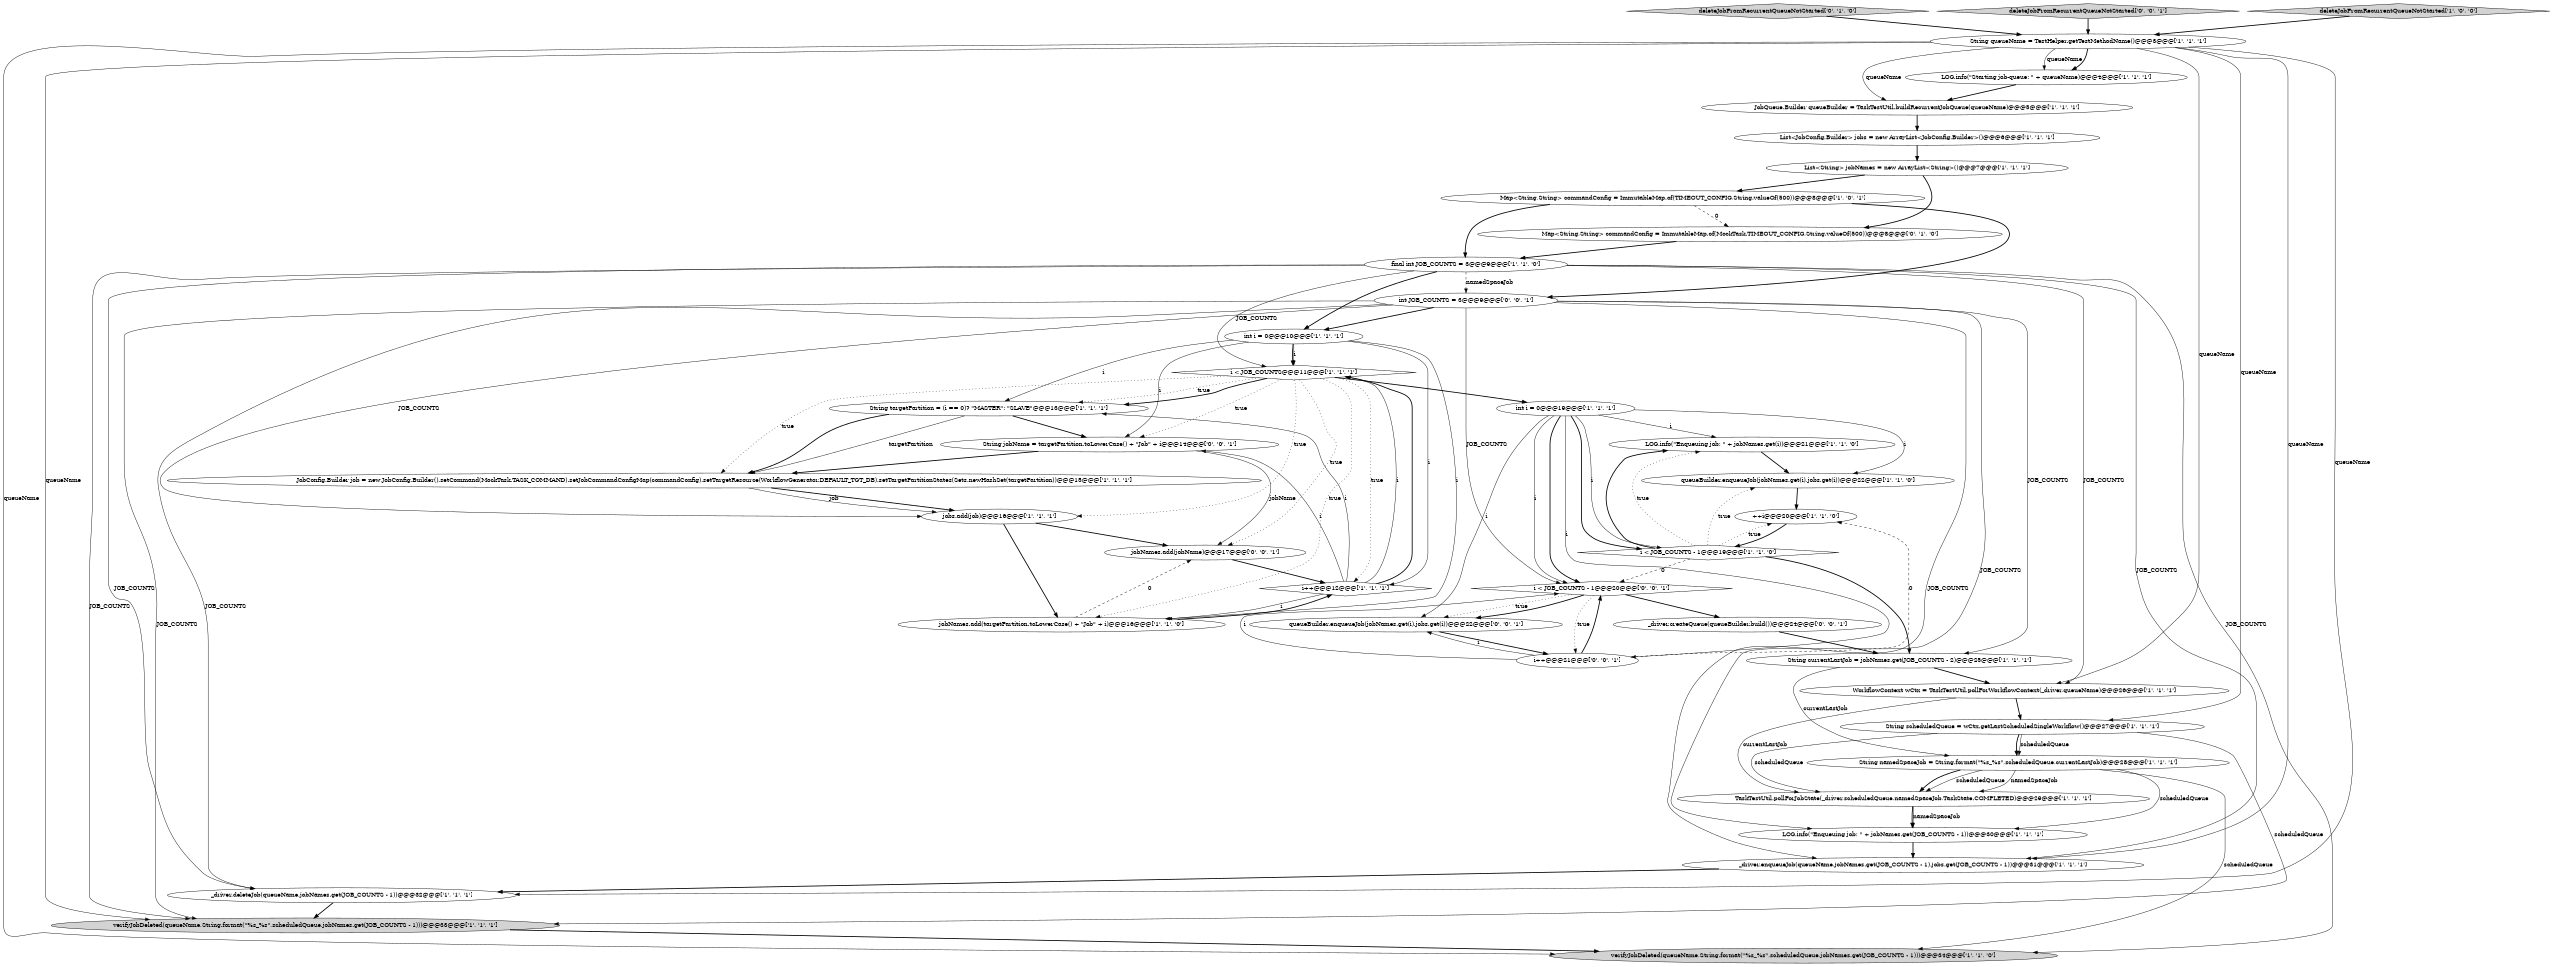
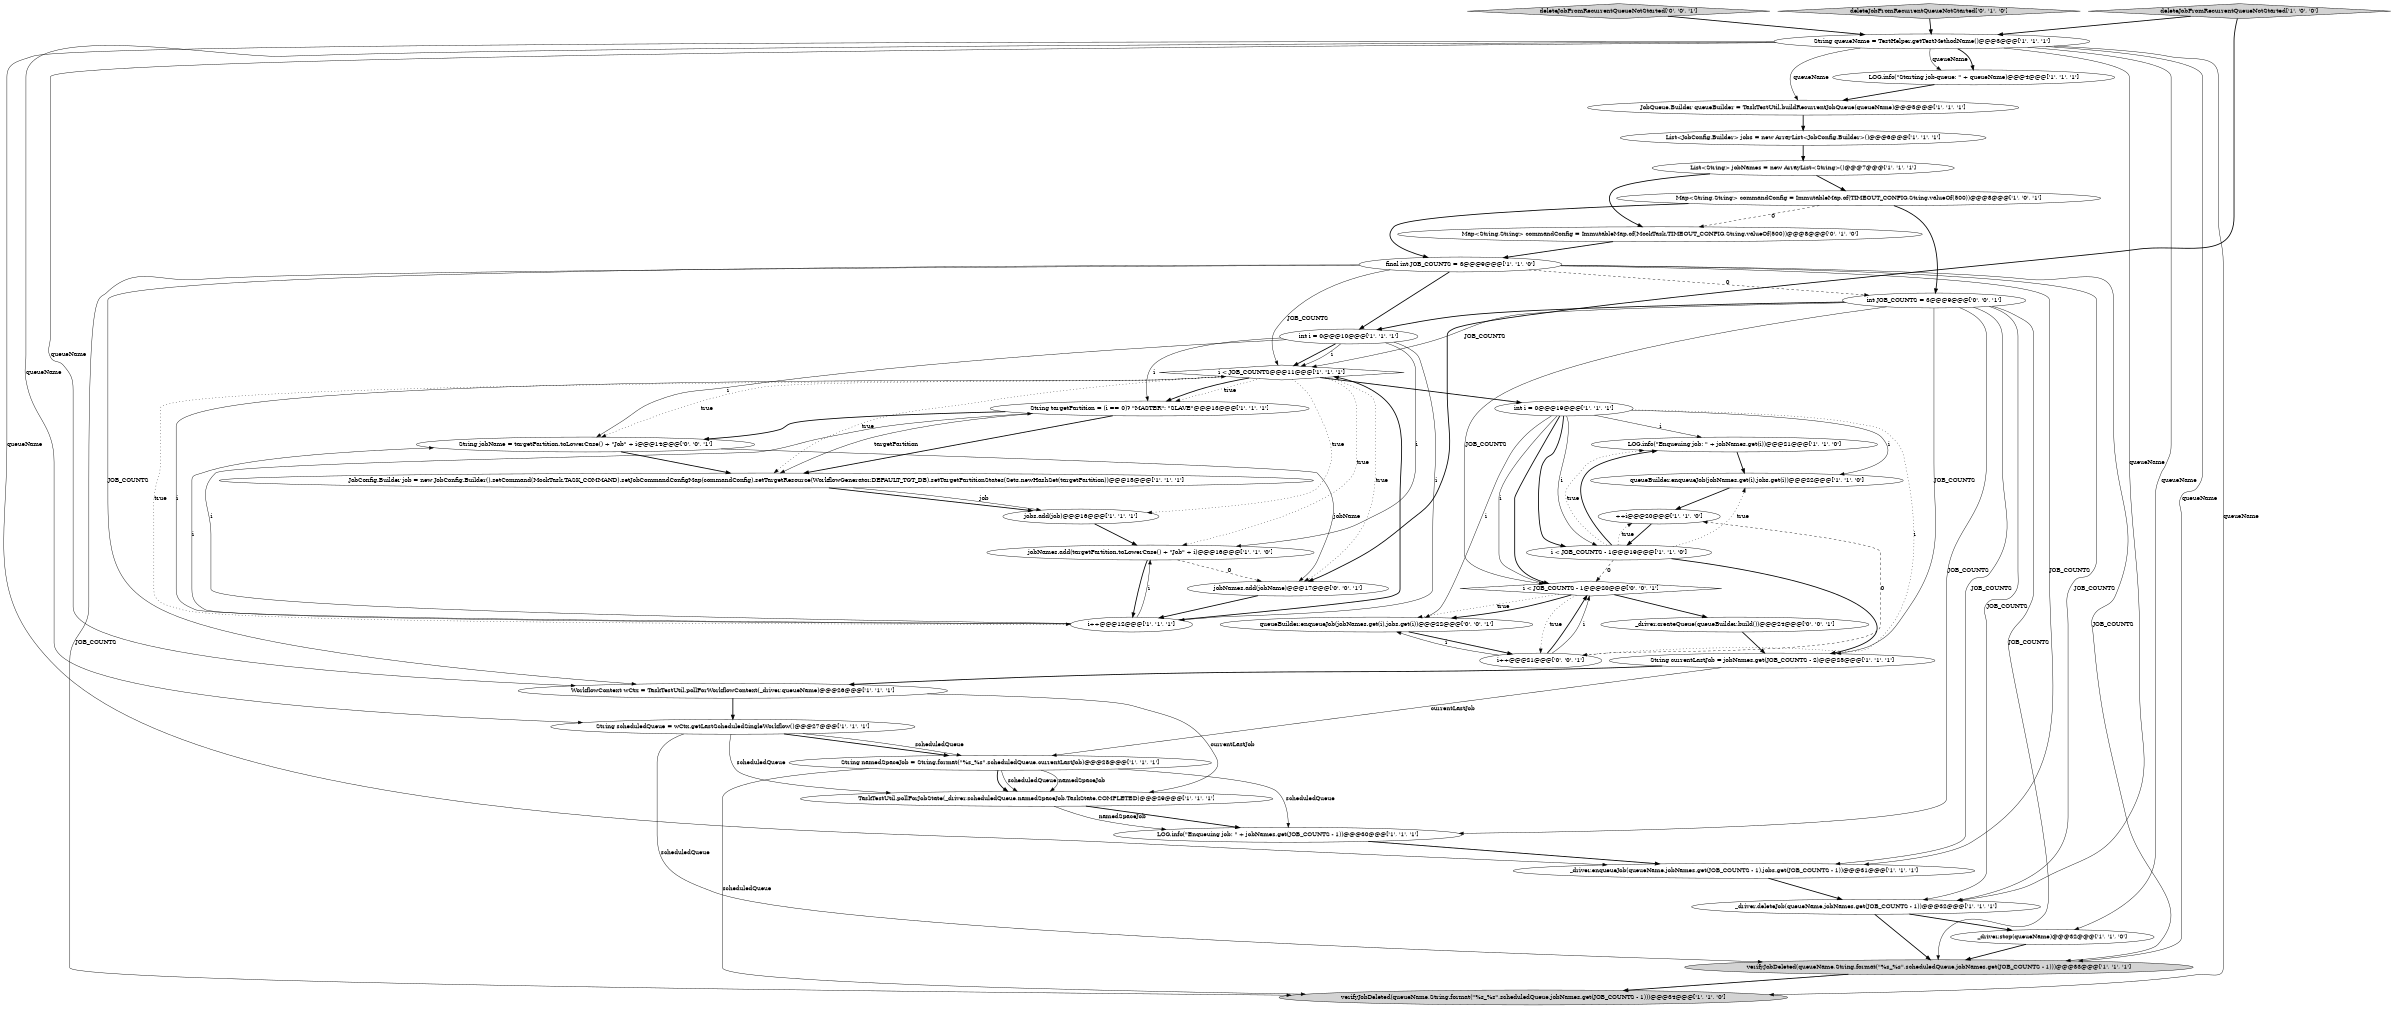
  digraph {
    node [fillcolor=white shape=ellipse style=filled]
    edge [style=solid]
    n1 [label="_driver.deleteJob(queueName,jobNames.get(JOB_COUNTS - 1))@@@32@@@['1', '1', '1']"]
+   n2 [label="_driver.stop(queueName)@@@32@@@['1', '1', '0']"]
    n3 [fillcolor=lightgray label="verifyJobDeleted(queueName,String.format(\"%s_%s\",scheduledQueue,jobNames.get(JOB_COUNTS - 1)))@@@33@@@['1', '1', '1']"]
    n4 [fillcolor=lightgray label="verifyJobDeleted(queueName,String.format(\"%s_%s\",scheduledQueue,jobNames.get(JOB_COUNTS - 1)))@@@34@@@['1', '1', '0']"]
    n5 [label="LOG.info(\"Starting job-queue: \" + queueName)@@@4@@@['1', '1', '1']"]
    n6 [label="JobQueue.Builder queueBuilder = TaskTestUtil.buildRecurrentJobQueue(queueName)@@@5@@@['1', '1', '1']"]
    n7 [label="List<JobConfig.Builder> jobs = new ArrayList<JobConfig.Builder>()@@@6@@@['1', '1', '1']"]
    n8 [label="String targetPartition = (i == 0)? \"MASTER\": \"SLAVE\"@@@13@@@['1', '1', '1']"]
    n9 [label="String jobName = targetPartition.toLowerCase() + \"Job\" + i@@@14@@@['0', '0', '1']"]
    n10 [label="JobConfig.Builder job = new JobConfig.Builder().setCommand(MockTask.TASK_COMMAND).setJobCommandConfigMap(commandConfig).setTargetResource(WorkflowGenerator.DEFAULT_TGT_DB).setTargetPartitionStates(Sets.newHashSet(targetPartition))@@@15@@@['1', '1', '1']"]
    n11 [label="jobNames.add(jobName)@@@17@@@['0', '0', '1']"]
    n12 [label="jobs.add(job)@@@16@@@['1', '1', '1']"]
    n13 [label="jobNames.add(targetPartition.toLowerCase() + \"Job\" + i)@@@16@@@['1', '1', '0']"]
-   n14 [label="i++@@@12@@@['1', '1', '1']" shape=diamond]
+   n14 [label="i++@@@12@@@['1', '1', '1']"]
    n15 [label="i < JOB_COUNTS@@@11@@@['1', '1', '1']" shape=diamond]
    n16 [label="LOG.info(\"Enqueuing job: \" + jobNames.get(i))@@@21@@@['1', '1', '0']"]
    n17 [label="queueBuilder.enqueueJob(jobNames.get(i),jobs.get(i))@@@22@@@['1', '1', '0']"]
    n18 [label="++i@@@20@@@['1', '1', '0']"]
    n19 [label="String currentLastJob = jobNames.get(JOB_COUNTS - 2)@@@25@@@['1', '1', '1']"]
    n20 [label="String namedSpaceJob = String.format(\"%s_%s\",scheduledQueue,currentLastJob)@@@28@@@['1', '1', '1']"]
    n21 [label="WorkflowContext wCtx = TaskTestUtil.pollForWorkflowContext(_driver,queueName)@@@26@@@['1', '1', '1']"]
    n22 [label="LOG.info(\"Enqueuing job: \" + jobNames.get(JOB_COUNTS - 1))@@@30@@@['1', '1', '1']"]
    n23 [label="TaskTestUtil.pollForJobState(_driver,scheduledQueue,namedSpaceJob,TaskState.COMPLETED)@@@29@@@['1', '1', '1']"]
    n24 [label="String scheduledQueue = wCtx.getLastScheduledSingleWorkflow()@@@27@@@['1', '1', '1']"]
    n25 [label="List<String> jobNames = new ArrayList<String>()@@@7@@@['1', '1', '1']"]
    n26 [label="Map<String,String> commandConfig = ImmutableMap.of(MockTask.TIMEOUT_CONFIG,String.valueOf(500))@@@8@@@['0', '1', '0']"]
    n27 [label="Map<String,String> commandConfig = ImmutableMap.of(TIMEOUT_CONFIG,String.valueOf(500))@@@8@@@['1', '0', '1']"]
    n28 [label="queueBuilder.enqueueJob(jobNames.get(i),jobs.get(i))@@@22@@@['0', '0', '1']"]
    n29 [label="i++@@@21@@@['0', '0', '1']"]
    n30 [label="i < JOB_COUNTS - 1@@@20@@@['0', '0', '1']" shape=diamond]
-   n31 [label="i < JOB_COUNTS - 1@@@19@@@['1', '1', '0']" shape=diamond]
+   n31 [label="i < JOB_COUNTS - 1@@@19@@@['1', '1', '0']"]
    n32 [label="_driver.createQueue(queueBuilder.build())@@@24@@@['0', '0', '1']"]
    n33 [label="final int JOB_COUNTS = 3@@@9@@@['1', '1', '0']"]
    n34 [label="int JOB_COUNTS = 3@@@9@@@['0', '0', '1']"]
    n35 [label="_driver.enqueueJob(queueName,jobNames.get(JOB_COUNTS - 1),jobs.get(JOB_COUNTS - 1))@@@31@@@['1', '1', '1']"]
    n36 [label="int i = 0@@@10@@@['1', '1', '1']"]
    n37 [fillcolor=lightgray label="deleteJobFromRecurrentQueueNotStarted['0', '1', '0']" shape=diamond]
    n38 [label="String queueName = TestHelper.getTestMethodName()@@@3@@@['1', '1', '1']"]
    n39 [fillcolor=lightgray label="deleteJobFromRecurrentQueueNotStarted['0', '0', '1']" shape=diamond]
    n40 [fillcolor=lightgray label="deleteJobFromRecurrentQueueNotStarted['1', '0', '0']" shape=diamond]
    n41 [label="int i = 0@@@19@@@['1', '1', '1']"]
+   n1 -> n2 [style=bold]
    n1 -> n3 [style=bold]
+   n2 -> n3 [style=bold]
    n3 -> n4 [style=bold]
    n5 -> n6 [style=bold]
    n6 -> n7 [style=bold]
    n7 -> n25 [style=bold]
    n8 -> n9 [style=bold]
    n8 -> n10 [style=bold]
    n8 -> n10 [label=targetPartition]
    n9 -> n10 [style=bold]
    n9 -> n11 [label=jobName]
    n10 -> n12 [style=bold]
    n10 -> n12 [label=job]
    n11 -> n14 [style=bold]
-   n12 -> n11 [style=bold]
+   n40 -> n11 [style=bold]
    n12 -> n13 [style=bold]
    n13 -> n11 [label=0 style=dashed]
    n13 -> n14 [style=bold]
    n14 -> n8 [label=i]
    n14 -> n9 [label=i]
    n14 -> n13 [label=i]
    n14 -> n15 [label=i]
    n14 -> n15 [style=bold]
    n15 -> n8 [label=true style=dotted]
    n15 -> n8 [style=bold]
    n15 -> n9 [label=true style=dotted]
    n15 -> n10 [label=true style=dotted]
    n15 -> n11 [label=true style=dotted]
    n15 -> n12 [label=true style=dotted]
    n15 -> n13 [label=true style=dotted]
    n15 -> n14 [label=true style=dotted]
    n15 -> n41 [style=bold]
    n16 -> n17 [style=bold]
    n17 -> n18 [style=bold]
    n18 -> n31 [style=bold]
    n19 -> n20 [label=currentLastJob]
    n19 -> n21 [style=bold]
    n20 -> n4 [label=scheduledQueue]
    n20 -> n22 [label=scheduledQueue]
    n20 -> n23 [style=bold]
    n20 -> n23 [label=scheduledQueue]
    n20 -> n23 [label=namedSpaceJob]
    n21 -> n23 [label=currentLastJob]
    n21 -> n24 [style=bold]
    n22 -> n35 [style=bold]
    n23 -> n22 [style=bold]
    n23 -> n22 [label=namedSpaceJob]
    n24 -> n3 [label=scheduledQueue]
    n24 -> n20 [style=bold]
    n24 -> n20 [label=scheduledQueue]
    n24 -> n23 [label=scheduledQueue]
    n25 -> n26 [style=bold]
    n25 -> n27 [style=bold]
    n26 -> n33 [style=bold]
    n27 -> n26 [label=0 style=dashed]
    n27 -> n33 [style=bold]
    n27 -> n34 [style=bold]
    n28 -> n29 [style=bold]
    n29 -> n18 [label=0 style=dashed]
    n29 -> n28 [label=i]
    n29 -> n30 [style=bold]
    n29 -> n30 [label=i]
    n30 -> n28 [label=true style=dotted]
    n30 -> n28 [style=bold]
    n30 -> n29 [label=true style=dotted]
    n30 -> n32 [style=bold]
    n31 -> n16 [style=bold]
    n31 -> n16 [label=true style=dotted]
    n31 -> n17 [label=true style=dotted]
    n31 -> n18 [label=true style=dotted]
    n31 -> n19 [style=bold]
    n31 -> n30 [label=0 style=dashed]
    n32 -> n19 [style=bold]
    n33 -> n1 [label=JOB_COUNTS]
    n33 -> n3 [label=JOB_COUNTS]
    n33 -> n4 [label=JOB_COUNTS]
    n33 -> n15 [label=JOB_COUNTS]
    n33 -> n21 [label=JOB_COUNTS]
-   n33 -> n34 [label=namedSpaceJob style=dashed]
+   n33 -> n34 [label=0 style=dashed]
    n33 -> n35 [label=JOB_COUNTS]
    n33 -> n36 [style=bold]
    n34 -> n1 [label=JOB_COUNTS]
    n34 -> n3 [label=JOB_COUNTS]
-   n34 -> n12 [label=JOB_COUNTS]
+   n34 -> n15 [label=JOB_COUNTS]
    n34 -> n19 [label=JOB_COUNTS]
    n34 -> n22 [label=JOB_COUNTS]
    n34 -> n30 [label=JOB_COUNTS]
    n34 -> n35 [label=JOB_COUNTS]
    n34 -> n36 [style=bold]
    n35 -> n1 [style=bold]
    n36 -> n8 [label=i]
    n36 -> n9 [label=i]
    n36 -> n13 [label=i]
    n36 -> n14 [label=i]
    n36 -> n15 [style=bold]
    n36 -> n15 [label=i]
    n37 -> n38 [style=bold]
    n38 -> n1 [label=queueName]
+   n38 -> n2 [label=queueName]
    n38 -> n3 [label=queueName]
    n38 -> n4 [label=queueName]
    n38 -> n5 [label=queueName]
    n38 -> n5 [style=bold]
    n38 -> n6 [label=queueName]
    n38 -> n21 [label=queueName]
    n38 -> n24 [label=queueName]
    n38 -> n35 [label=queueName]
    n39 -> n38 [style=bold]
    n40 -> n38 [style=bold]
    n41 -> n16 [label=i]
    n41 -> n17 [label=i]
    n41 -> n28 [label=i]
-   n41 -> n29 [label=i]
+   n41 -> n29 [label=i style=dotted]
    n41 -> n30 [style=bold]
    n41 -> n30 [label=i]
    n41 -> n31 [style=bold]
    n41 -> n31 [label=i]
  }
